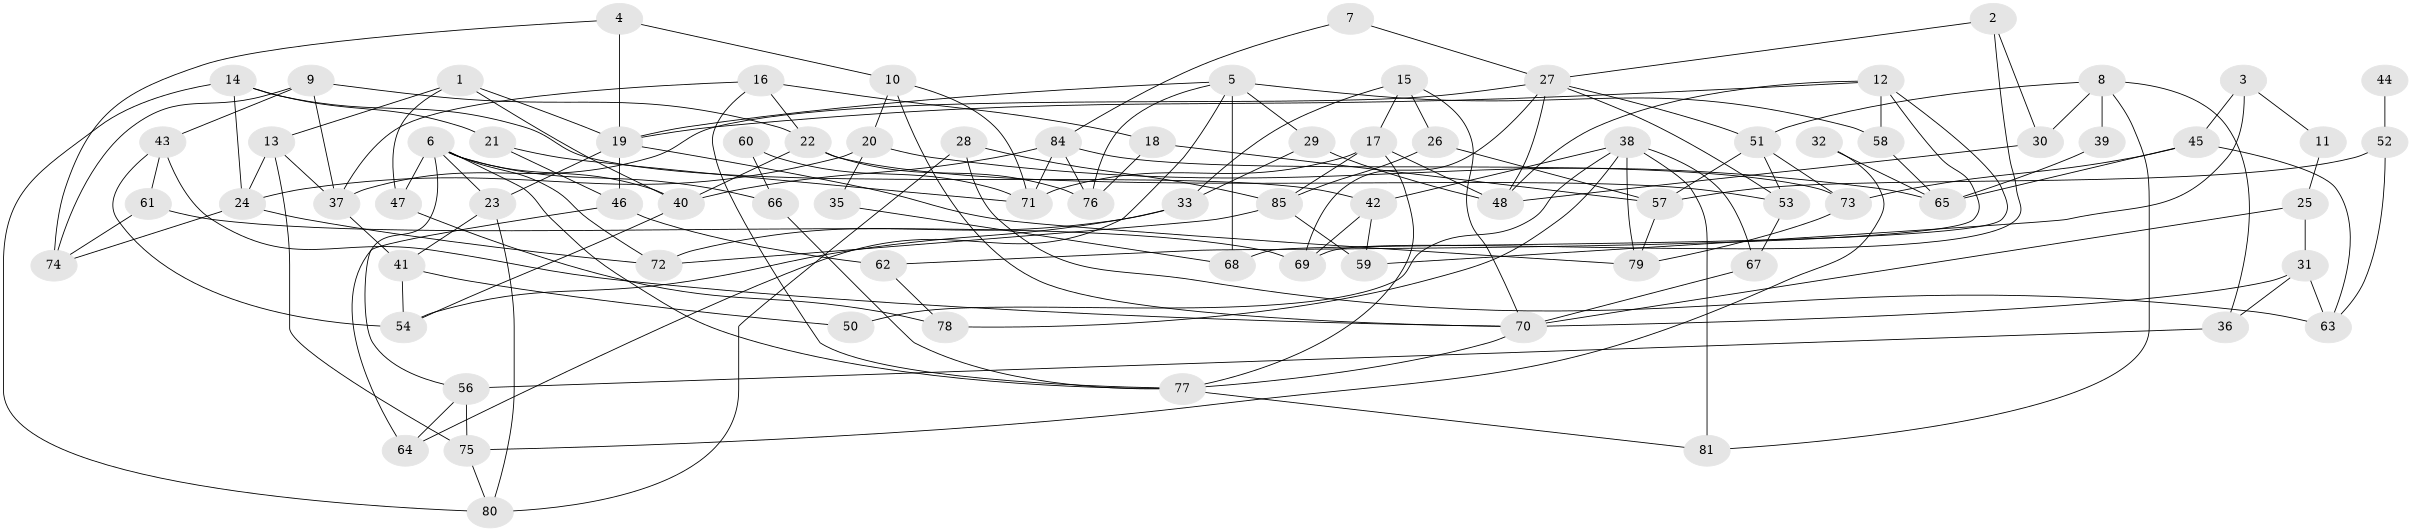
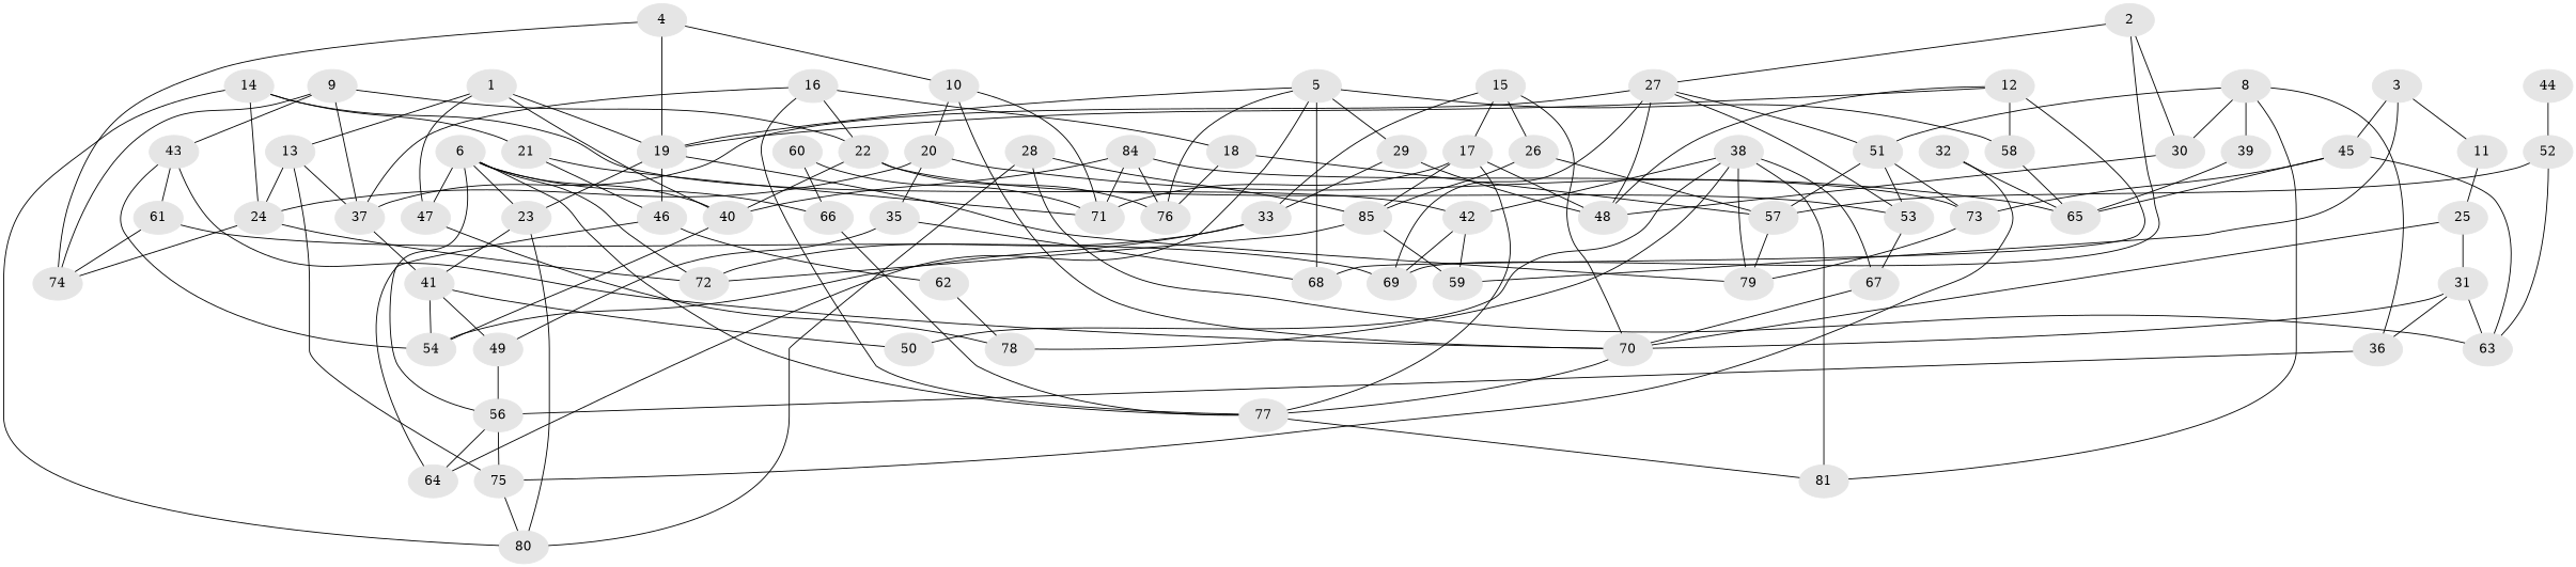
  graph {
    node [color=gray90 style=filled]
    1
    13
    40
    47
    19
    37
    24
    75
    54
    46
    64
    62
    78
    2
    27
    30
    69
    51
    48
    53
    3
    11
    45
    59
    25
    65
    63
    73
    4
    10
    74
    20
    70
    71
    23
    79
    5
    29
    58
    68
    76
    33
    6
    56
    66
    72
    77
    80
    41
    81
-   7
    n52 [label=84]
    8
    36
    39
    57
    9
    22
    43
    61
    35
    31
    12
    14
    21
    42
    15
    17
    26
    n70 [label=85]
    16
    18
+   49
    67
    50
    38
    28
    32
    44
    52
    60
    1 -- 13
    1 -- 40
    1 -- 47
    1 -- 19
    13 -- 37
    13 -- 24
    13 -- 75
    40 -- 54
    47 -- 78
    19 -- 46
    19 -- 23
    19 -- 79
    37 -- 41
    24 -- 74
    24 -- 72
    75 -- 80
    46 -- 64
    46 -- 62
    62 -- 78
    2 -- 27
    2 -- 30
    2 -- 69
    27 -- 37
    27 -- 69
    27 -- 51
    27 -- 48
    27 -- 53
    30 -- 48
    51 -- 53
    51 -- 73
    51 -- 57
    53 -- 67
    3 -- 11
    3 -- 45
    3 -- 59
    11 -- 25
    45 -- 65
    45 -- 63
    45 -- 73
    25 -- 70
    25 -- 31
    73 -- 79
    4 -- 19
    4 -- 10
    4 -- 74
    10 -- 20
    10 -- 70
    10 -- 71
    20 -- 24
    20 -- 65
    20 -- 35
    70 -- 77
    23 -- 80
    23 -- 41
    5 -- 19
    5 -- 64
    5 -- 29
    5 -- 58
    5 -- 68
    5 -- 76
    29 -- 48
    29 -- 33
    58 -- 65
    33 -- 54
    33 -- 72
    6 -- 40
    6 -- 47
    6 -- 23
    6 -- 56
    6 -- 66
    6 -- 72
    6 -- 77
    56 -- 75
    56 -- 64
    66 -- 77
    77 -- 81
    41 -- 54
+   41 -- 49
    41 -- 50
-   7 -- 27
-   7 -- n52
    n52 -- 40
    n52 -- 73
    n52 -- 71
    n52 -- 76
    8 -- 30
    8 -- 51
    8 -- 81
    8 -- 36
    8 -- 39
    36 -- 56
    39 -- 65
    57 -- 79
    9 -- 37
    9 -- 74
    9 -- 22
    9 -- 43
    22 -- 40
    22 -- 53
    22 -- 76
    43 -- 54
    43 -- 70
    43 -- 61
    61 -- 69
    61 -- 74
    35 -- 68
+   35 -- 49
    31 -- 63
    31 -- 70
    31 -- 36
    12 -- 19
-   12 -- 62
    12 -- 48
    12 -- 58
    12 -- 68
    14 -- 24
    14 -- 80
    14 -- 21
    14 -- 42
    21 -- 46
    21 -- 71
    42 -- 69
    42 -- 59
    15 -- 70
    15 -- 33
    15 -- 17
    15 -- 26
    17 -- 48
    17 -- 71
    17 -- 77
    17 -- n70
    26 -- 57
    26 -- n70
    n70 -- 59
    n70 -- 72
    16 -- 37
    16 -- 77
    16 -- 22
    16 -- 18
    18 -- 76
    18 -- 57
+   49 -- 56
    67 -- 70
    38 -- 78
    38 -- 79
    38 -- 81
    38 -- 42
    38 -- 67
    38 -- 50
    28 -- 63
    28 -- 80
    28 -- n70
    32 -- 75
    32 -- 65
    44 -- 52
    52 -- 63
    52 -- 57
    60 -- 71
    60 -- 66
  }
